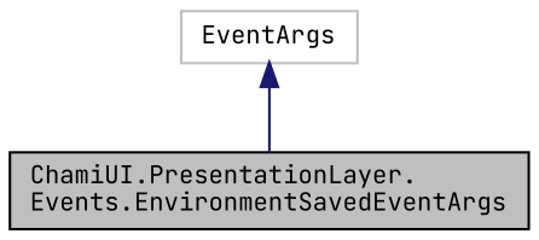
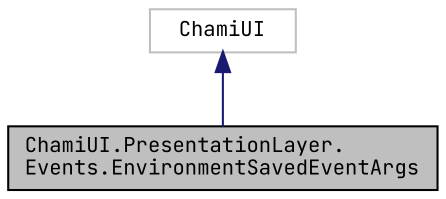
  digraph {
    fontname="JetBrains Mono"
    node [fontname="JetBrains Mono" fontsize=10 shape=record style=filled]
    n1 [color=black fillcolor=grey75 fontcolor=black height=0.2 label="ChamiUI.PresentationLayer.\lEvents.EnvironmentSavedEventArgs" width=0.4]
-   n2 [color=grey75 fillcolor=white height=0.2 label=EventArgs width=0.4]
+   n2 [color=grey75 fillcolor=white height=0.2 label=ChamiUI width=0.4]
    n2 -> n1 [color=midnightblue dir=back fontname="JetBrains Mono" fontsize=10 labelfontname=Helvetica labelfontsize=10 style=solid]
  }
